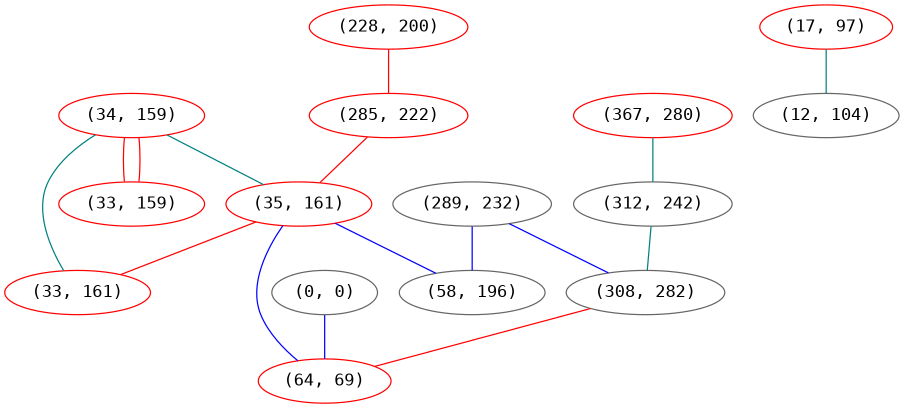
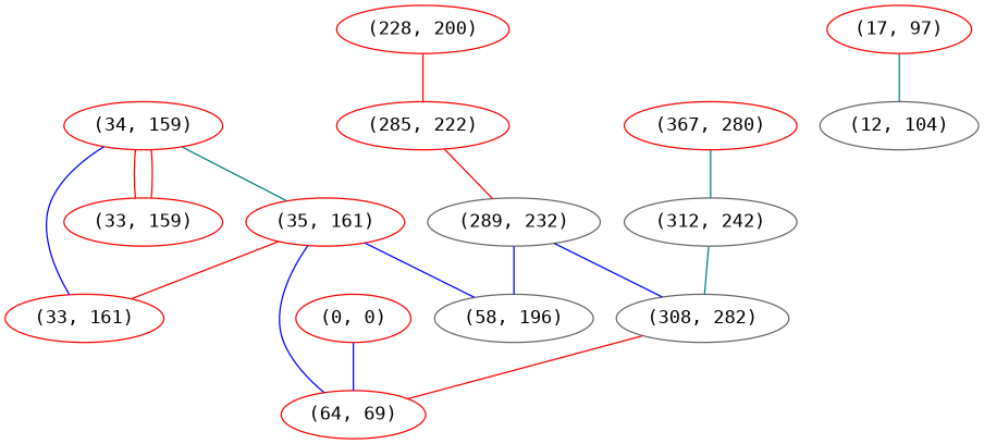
  graph {
    fontname="DejaVu Sans Mono"
    node [color=red fontname="DejaVu Sans Mono"]
    edge [color=red fontname="DejaVu Sans Mono" weight=1]
-   "(0, 0)" [color=gray40]
+   "(0, 0)"
    "(64, 69)"
    "(312, 242)" [color=gray40]
    "(367, 280)"
    n5 [color=gray40 label="(308, 282)"]
    "(228, 200)"
    "(285, 222)"
    n8 [color=gray40 label="(289, 232)"]
    "(34, 159)"
    "(35, 161)"
    "(33, 159)"
    "(33, 161)"
    "(58, 196)" [color=gray40]
    "(12, 104)" [color=gray40]
    n15 [label="(17, 97)"]
    "(0, 0)" -- "(64, 69)" [color=blue weight=4]
    "(312, 242)" -- n5 [color=teal]
    "(367, 280)" -- "(312, 242)" [color=teal]
    n5 -- "(64, 69)" [weight=2]
    "(228, 200)" -- "(285, 222)"
-   "(285, 222)" -- "(35, 161)"
+   "(285, 222)" -- n8
    n8 -- n5 [color=blue]
    n8 -- "(58, 196)" [color=blue]
    "(34, 159)" -- "(35, 161)" [color=teal]
    "(34, 159)" -- "(33, 159)"
    "(34, 159)" -- "(33, 159)"
-   "(34, 159)" -- "(33, 161)" [color=teal]
+   "(34, 159)" -- "(33, 161)" [color=blue]
    "(35, 161)" -- "(64, 69)" [color=blue]
    "(35, 161)" -- "(33, 161)"
    "(35, 161)" -- "(58, 196)" [color=blue]
    n15 -- "(12, 104)" [color=teal]
  }
